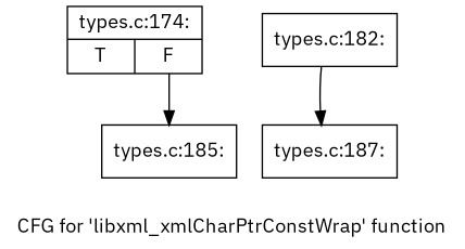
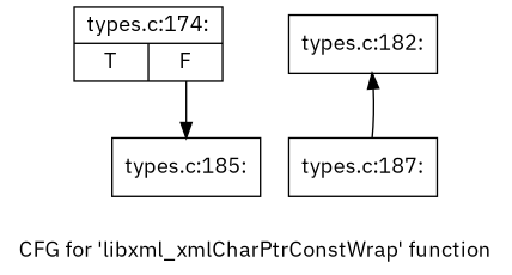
  digraph {
    fontname="IBM Plex Sans"
    label="CFG for 'libxml_xmlCharPtrConstWrap' function"
    node [fontname="IBM Plex Sans" shape=record]
    edge [fontname="IBM Plex Sans"]
    n1 [label="{types.c:174:|{<s0>T|<s1>F}}"]
    n2 [label="{types.c:185:}"]
    n3 [label="{types.c:182:}"]
    n4 [label="{types.c:187:}"]
    n1 -> n2 [tailport=s1]
-   n3 -> n4
+   n4 -> n3
  }
